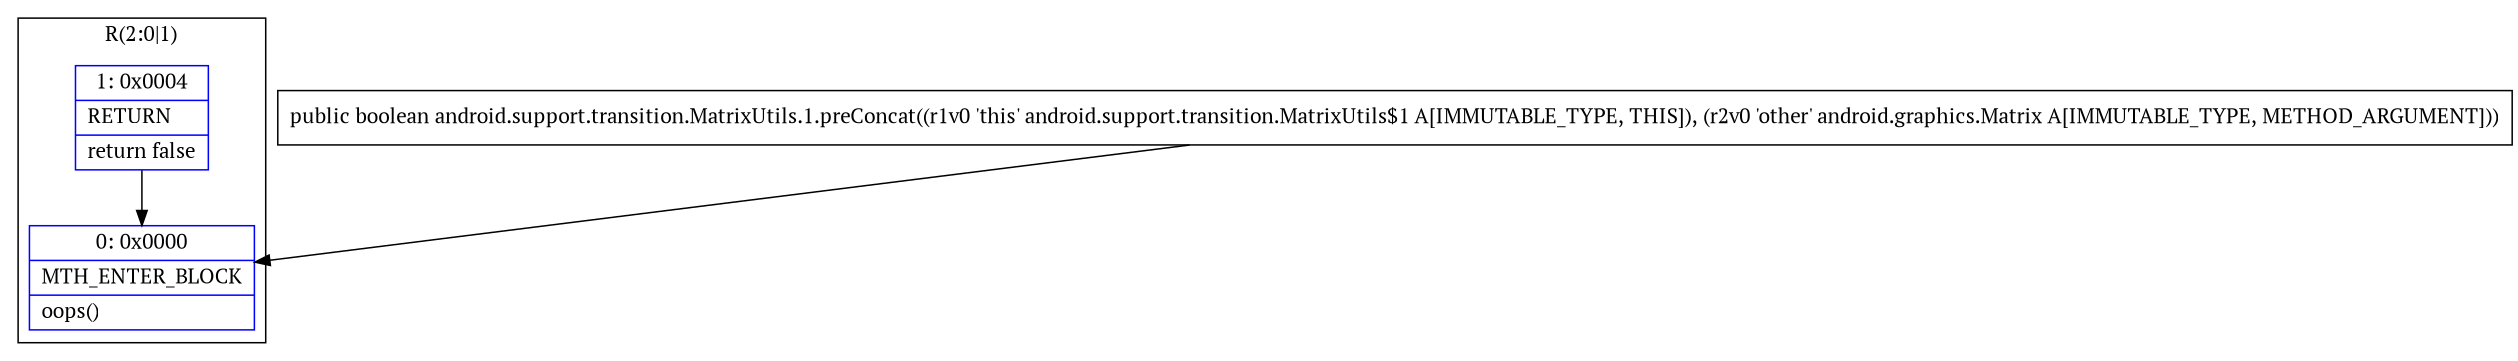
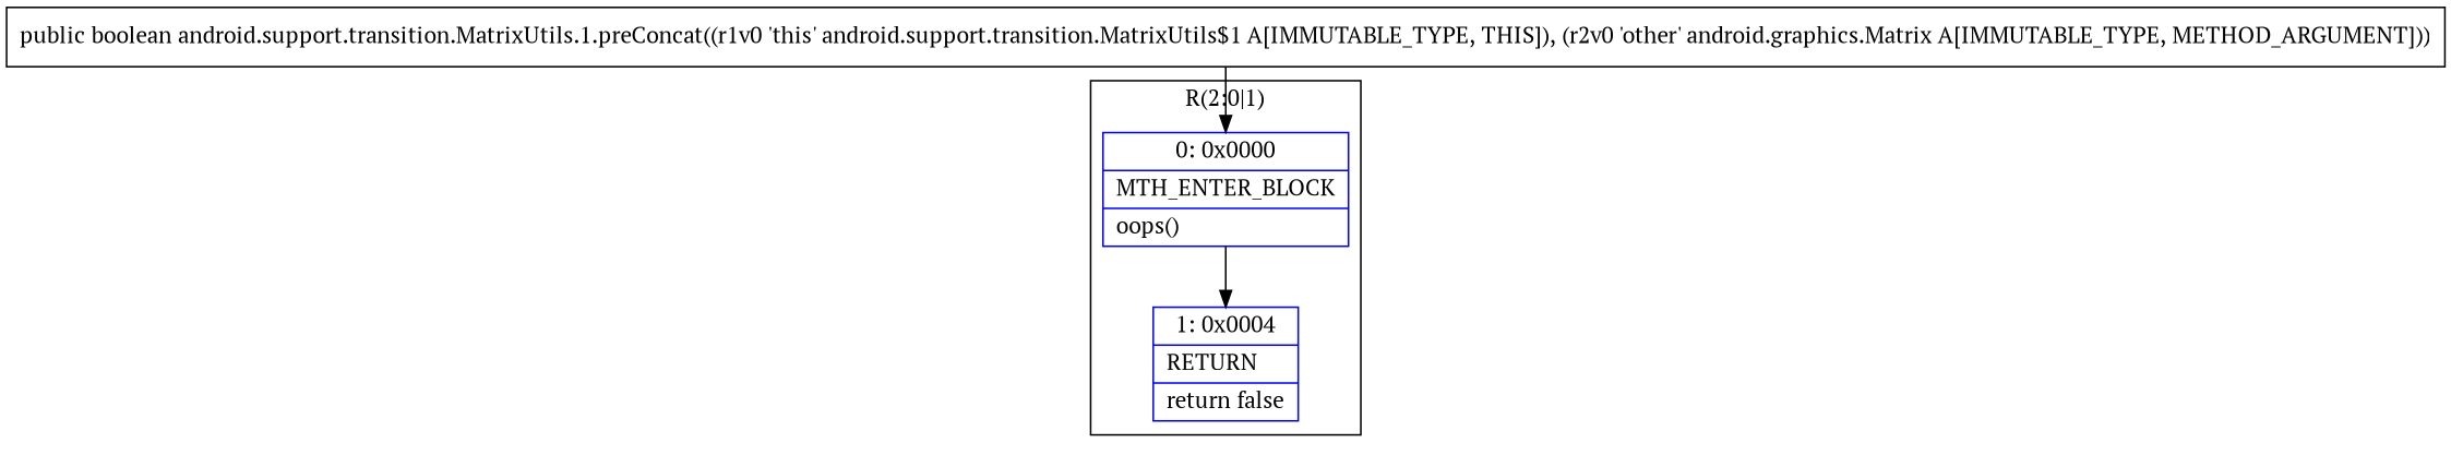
  digraph {
    fontname="PT Serif"
    node [color=blue shape=record fontname="PT Serif"]
    edge [fontname="PT Serif"]
    n1 [label="{0\:\ 0x0000|MTH_ENTER_BLOCK\l|oops()\l}"]
    n2 [label="{1\:\ 0x0004|RETURN\l|return false\l}"]
    n3 [label="{public boolean android.support.transition.MatrixUtils.1.preConcat((r1v0 'this' android.support.transition.MatrixUtils$1 A[IMMUTABLE_TYPE, THIS]), (r2v0 'other' android.graphics.Matrix A[IMMUTABLE_TYPE, METHOD_ARGUMENT])) }" color=""]
    subgraph cluster_1 {
      label="R(2:0|1)"
      n1
      n2
    }
-   n2 -> n1
+   n1 -> n2
    n3 -> n1
  }
